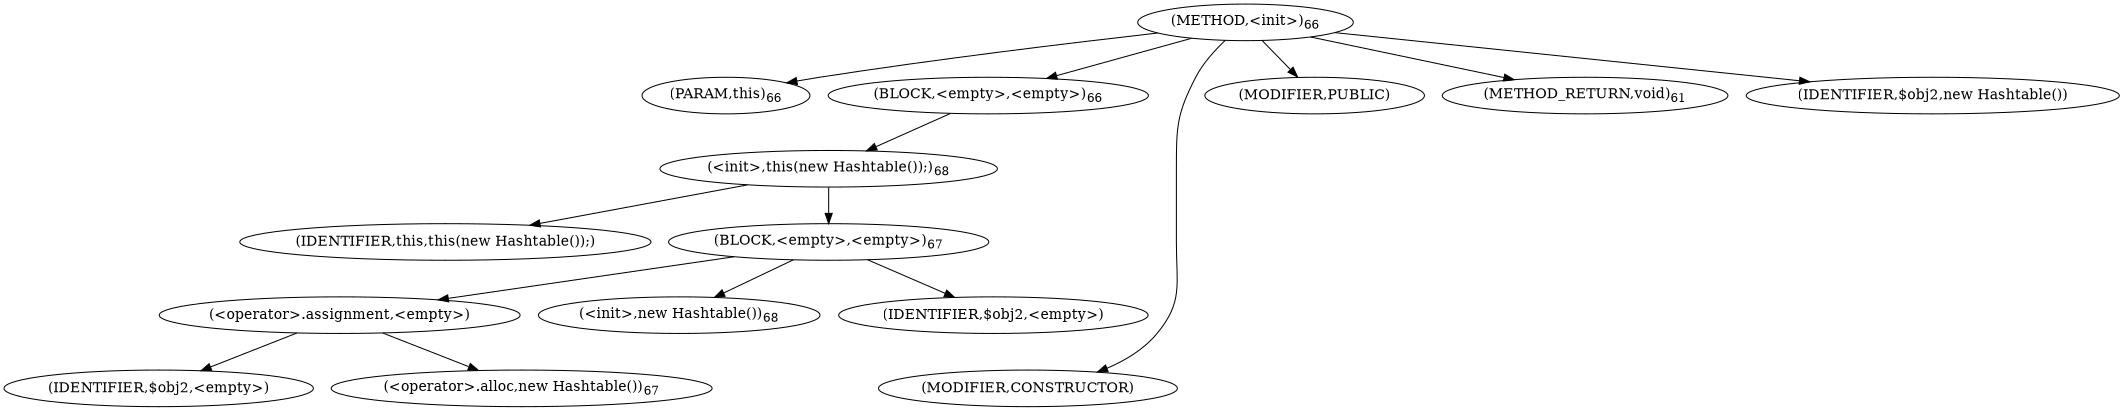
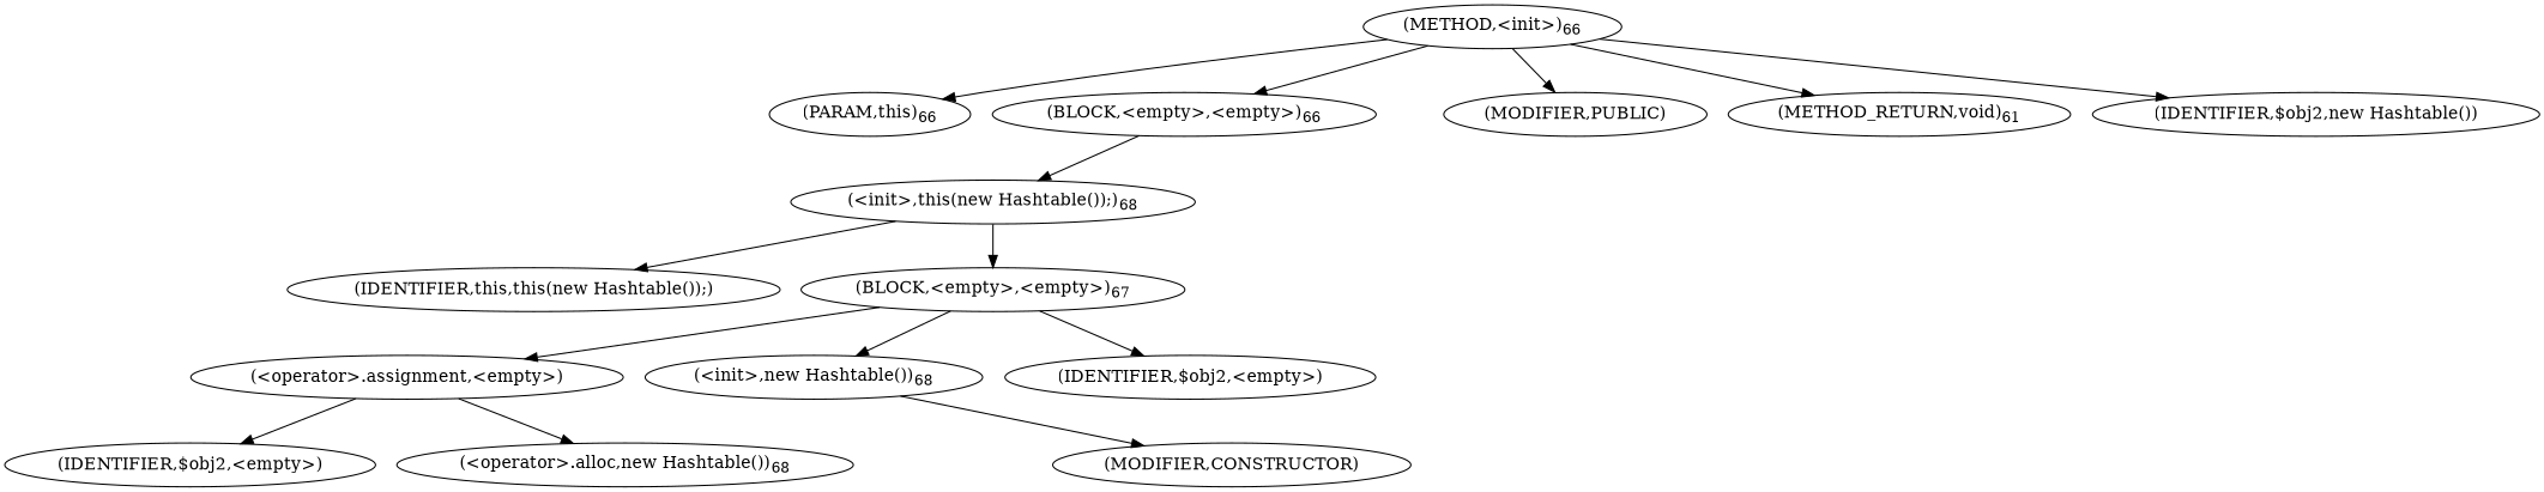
  digraph {
    n1 [label=<(METHOD,&lt;init&gt;)<SUB>66</SUB>>]
    n2 [label=<(PARAM,this)<SUB>66</SUB>>]
    n3 [label=<(BLOCK,&lt;empty&gt;,&lt;empty&gt;)<SUB>66</SUB>>]
    n4 [label=<(MODIFIER,CONSTRUCTOR)>]
    n5 [label=<(MODIFIER,PUBLIC)>]
    n6 [label=<(METHOD_RETURN,void)<SUB>61</SUB>>]
    n7 [label=<(IDENTIFIER,$obj2,new Hashtable())>]
    n8 [label=<(&lt;init&gt;,this(new Hashtable());)<SUB>68</SUB>>]
    n9 [label=<(IDENTIFIER,this,this(new Hashtable());)>]
    n10 [label=<(BLOCK,&lt;empty&gt;,&lt;empty&gt;)<SUB>67</SUB>>]
    n11 [label=<(&lt;operator&gt;.assignment,&lt;empty&gt;)>]
    n12 [label=<(&lt;init&gt;,new Hashtable())<SUB>68</SUB>>]
    n13 [label=<(IDENTIFIER,$obj2,&lt;empty&gt;)>]
    n14 [label=<(IDENTIFIER,$obj2,&lt;empty&gt;)>]
-   n15 [label=<(&lt;operator&gt;.alloc,new Hashtable())<SUB>67</SUB>>]
+   n15 [label=<(&lt;operator&gt;.alloc,new Hashtable())<SUB>68</SUB>>]
    n1 -> n2
    n1 -> n3
-   n1 -> n4
+   n12 -> n4
    n1 -> n5
    n1 -> n6
    n1 -> n7
    n3 -> n8
    n8 -> n9
    n8 -> n10
    n10 -> n11
    n10 -> n12
    n10 -> n13
    n11 -> n14
    n11 -> n15
  }
